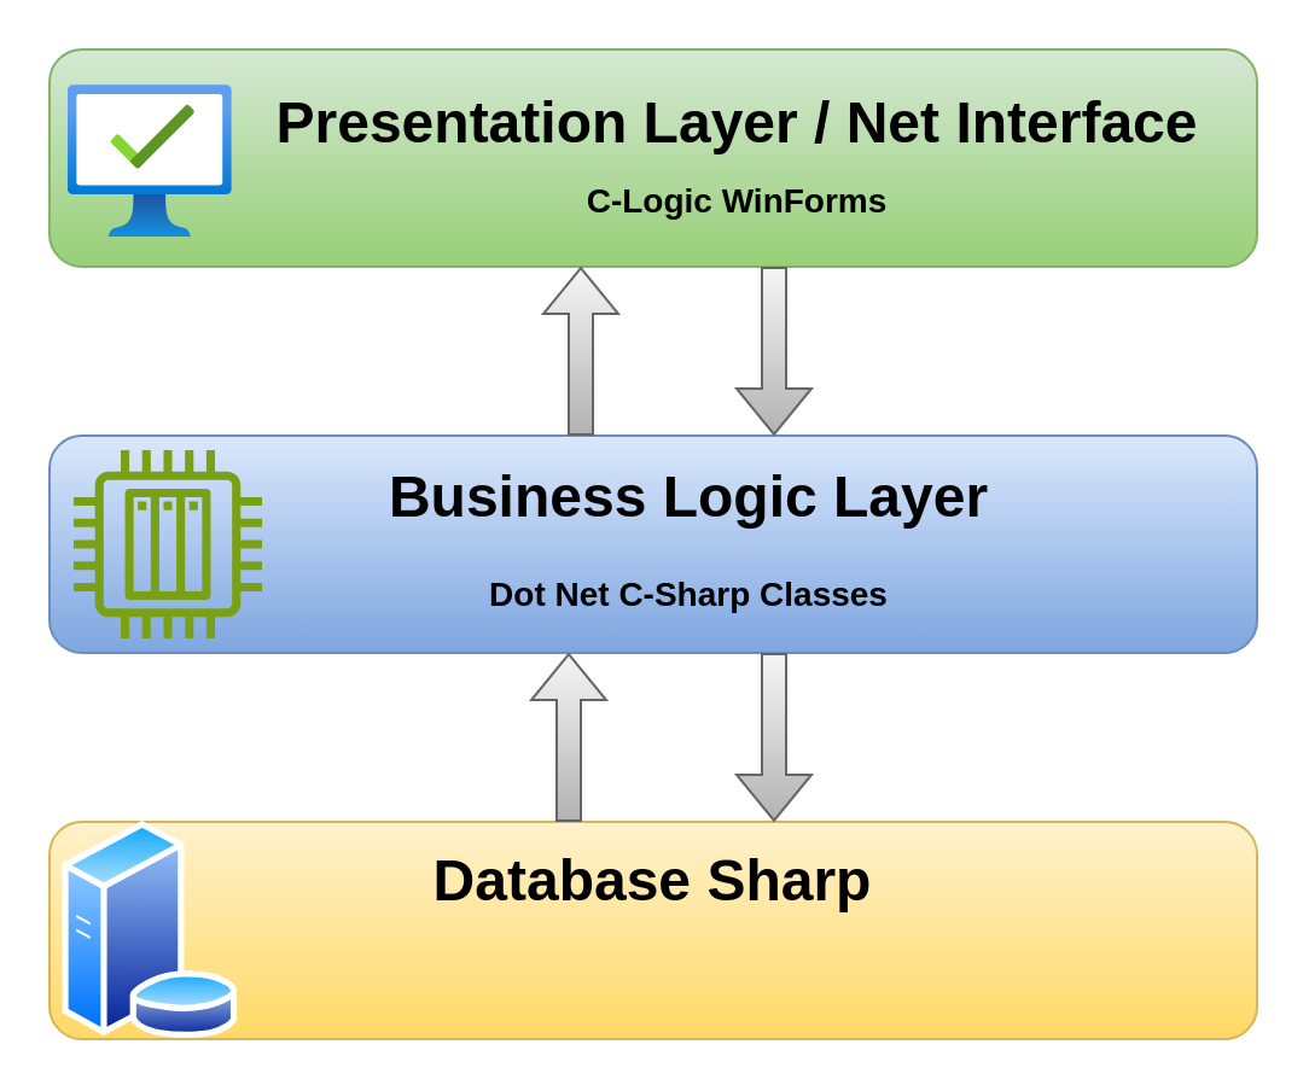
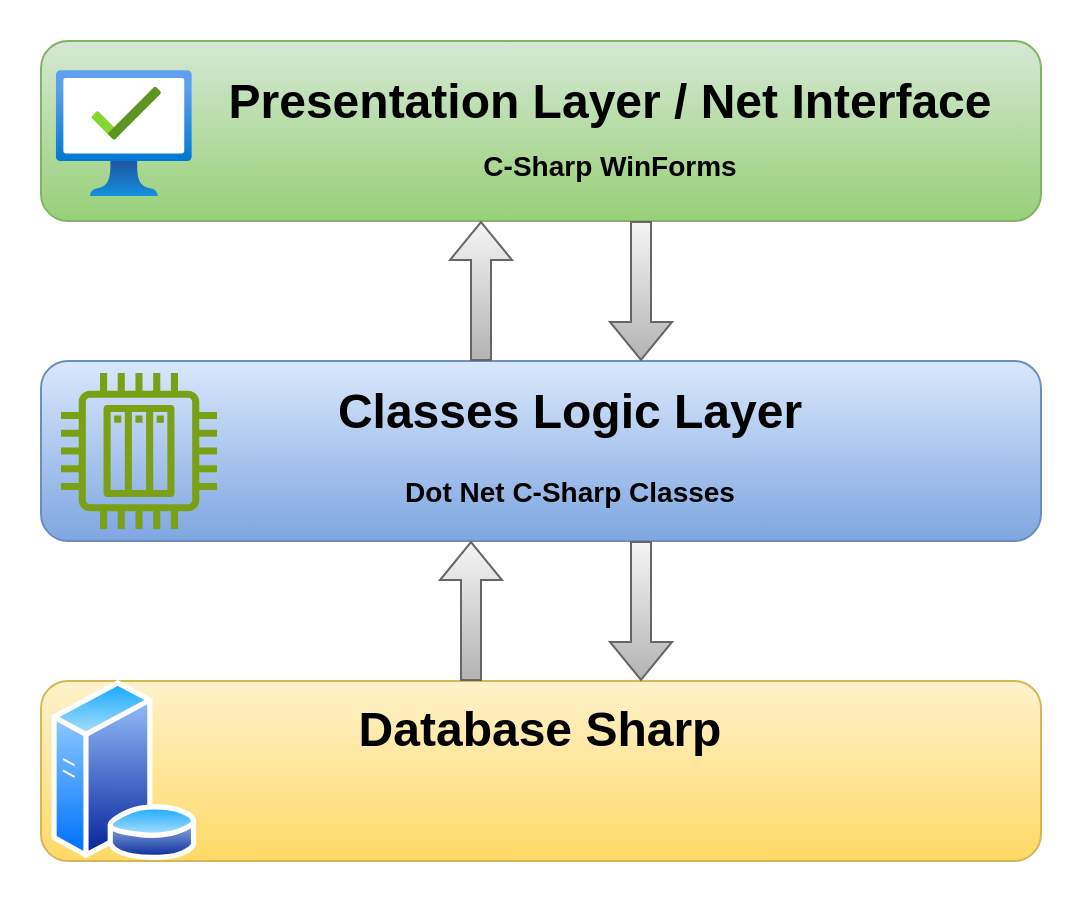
  <mxCell id="0" />
  <mxCell id="1" parent="0" />
  <mxCell id="2" value="" style="rounded=1;whiteSpace=wrap;html=1;fillColor=#d5e8d4;gradientColor=#97d077;strokeColor=#82b366;" parent="1" vertex="1"><mxGeometry x="20" y="20" width="500" height="90" as="geometry" /></mxCell>
  <mxCell id="3" value="&lt;h1&gt;&lt;span style=&quot;background-color: initial;&quot;&gt;Presentation Layer / Net Interface&lt;/span&gt;&lt;br&gt;&lt;/h1&gt;" style="text;html=1;strokeColor=none;fillColor=none;spacing=5;spacingTop=-20;whiteSpace=wrap;overflow=hidden;rounded=0;align=center;verticalAlign=middle;" parent="1" vertex="1"><mxGeometry x="100" y="35" width="410" height="45" as="geometry" /></mxCell>
- <mxCell id="4" value="C-Logic WinForms" style="text;html=1;strokeColor=none;fillColor=none;align=center;verticalAlign=middle;whiteSpace=wrap;rounded=0;fontStyle=1;fontSize=14;" parent="1" vertex="1"><mxGeometry x="235" y="68.2" width="140" height="30" as="geometry" /></mxCell>
+ <mxCell id="4" value="C-Sharp WinForms" style="text;html=1;strokeColor=none;fillColor=none;align=center;verticalAlign=middle;whiteSpace=wrap;rounded=0;fontStyle=1;fontSize=14;" parent="1" vertex="1"><mxGeometry x="235" y="68.2" width="140" height="30" as="geometry" /></mxCell>
  <mxCell id="5" value="" style="rounded=1;whiteSpace=wrap;html=1;fillColor=#dae8fc;gradientColor=#7ea6e0;strokeColor=#6c8ebf;" parent="1" vertex="1"><mxGeometry x="20" y="180" width="500" height="90" as="geometry" /></mxCell>
- <mxCell id="6" value="&lt;h1&gt;&lt;span style=&quot;background-color: initial;&quot;&gt;Business Logic Layer&lt;/span&gt;&lt;br&gt;&lt;/h1&gt;" style="text;html=1;strokeColor=none;fillColor=none;spacing=5;spacingTop=-20;whiteSpace=wrap;overflow=hidden;rounded=0;align=center;" parent="1" vertex="1"><mxGeometry x="75" y="186" width="420" height="45" as="geometry" /></mxCell>
+ <mxCell id="6" value="&lt;h1&gt;&lt;span style=&quot;background-color: initial;&quot;&gt;Classes Logic Layer&lt;/span&gt;&lt;br&gt;&lt;/h1&gt;" style="text;html=1;strokeColor=none;fillColor=none;spacing=5;spacingTop=-20;whiteSpace=wrap;overflow=hidden;rounded=0;align=center;" parent="1" vertex="1"><mxGeometry x="75" y="186" width="420" height="45" as="geometry" /></mxCell>
  <mxCell id="7" value="Dot Net C-Sharp Classes" style="text;html=1;strokeColor=none;fillColor=none;align=center;verticalAlign=middle;whiteSpace=wrap;rounded=0;fontStyle=1;fontSize=14;" parent="1" vertex="1"><mxGeometry x="200" y="231" width="170" height="30" as="geometry" /></mxCell>
  <mxCell id="8" value="" style="rounded=1;whiteSpace=wrap;html=1;fillColor=#fff2cc;strokeColor=#d6b656;gradientColor=#ffd966;" parent="1" vertex="1"><mxGeometry x="20" y="340" width="500" height="90" as="geometry" /></mxCell>
  <mxCell id="9" value="&lt;h1&gt;&lt;span style=&quot;background-color: initial;&quot;&gt;Database Sharp&lt;/span&gt;&lt;br&gt;&lt;/h1&gt;" style="text;html=1;strokeColor=none;fillColor=none;spacing=5;spacingTop=-20;whiteSpace=wrap;overflow=hidden;rounded=0;align=center;" parent="1" vertex="1"><mxGeometry x="55" y="345" width="430" height="45" as="geometry" /></mxCell>
  <mxCell id="10" value="" style="shape=flexArrow;endArrow=classic;html=1;rounded=0;fillColor=#f5f5f5;gradientColor=#b3b3b3;strokeColor=#666666;" parent="1" edge="1"><mxGeometry width="50" height="50" relative="1" as="geometry"><mxPoint x="240" y="180" as="sourcePoint" /><mxPoint x="240" y="110" as="targetPoint" /></mxGeometry></mxCell>
  <mxCell id="11" value="" style="shape=flexArrow;endArrow=classic;html=1;rounded=0;fillColor=#f5f5f5;gradientColor=#b3b3b3;strokeColor=#666666;" parent="1" edge="1"><mxGeometry width="50" height="50" relative="1" as="geometry"><mxPoint x="235" y="340" as="sourcePoint" /><mxPoint x="235" y="270" as="targetPoint" /></mxGeometry></mxCell>
  <mxCell id="12" value="" style="shape=flexArrow;endArrow=classic;html=1;rounded=0;fillColor=#f5f5f5;gradientColor=#b3b3b3;strokeColor=#666666;" parent="1" edge="1"><mxGeometry width="50" height="50" relative="1" as="geometry"><mxPoint x="320" y="110" as="sourcePoint" /><mxPoint x="320" y="180" as="targetPoint" /></mxGeometry></mxCell>
  <mxCell id="13" value="" style="shape=flexArrow;endArrow=classic;html=1;rounded=0;fillColor=#f5f5f5;gradientColor=#b3b3b3;strokeColor=#666666;" parent="1" edge="1"><mxGeometry width="50" height="50" relative="1" as="geometry"><mxPoint x="320" y="270" as="sourcePoint" /><mxPoint x="320" y="340" as="targetPoint" /></mxGeometry></mxCell>
  <mxCell id="14" value="" style="image;aspect=fixed;perimeter=ellipsePerimeter;html=1;align=center;shadow=0;dashed=0;spacingTop=3;image=img/lib/active_directory/database_server.svg;" parent="1" vertex="1"><mxGeometry x="25" y="340" width="73.8" height="90" as="geometry" /></mxCell>
  <mxCell id="15" value="" style="sketch=0;outlineConnect=0;fontColor=#232F3E;gradientColor=none;fillColor=#7AA116;strokeColor=none;dashed=0;verticalLabelPosition=bottom;verticalAlign=top;align=center;html=1;fontSize=12;fontStyle=0;aspect=fixed;pointerEvents=1;shape=mxgraph.aws4.iot_thing_plc;" vertex="1" parent="1"><mxGeometry x="30" y="186" width="78" height="78" as="geometry" /></mxCell>
  <mxCell id="16" value="" style="image;aspect=fixed;html=1;points=[];align=center;fontSize=12;image=img/lib/azure2/management_governance/Managed_Desktop.svg;" vertex="1" parent="1"><mxGeometry x="27.9" y="35" width="68" height="63.2" as="geometry" /></mxCell>
